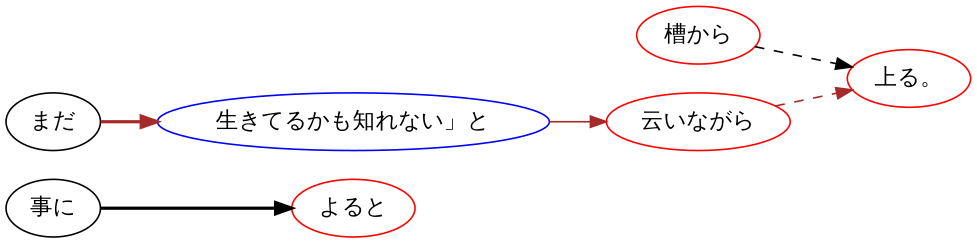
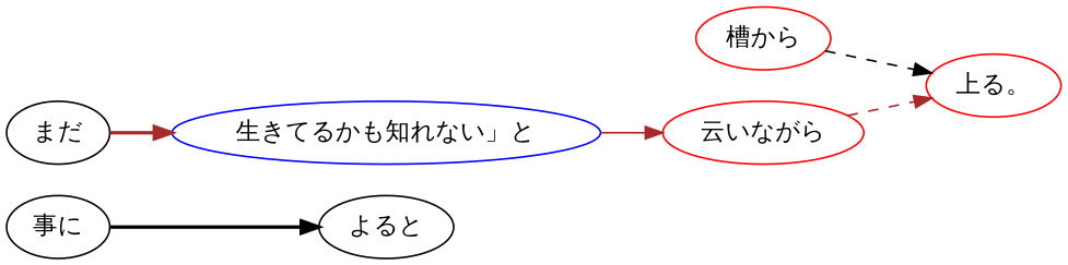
  digraph {
    fontname="DejaVu Sans"
    rankdir=LR
    node [color=red fontname="DejaVu Sans"]
    edge [color=brown fontname="DejaVu Sans" style=bold]
    n1 [color=black label="事に"]
-   n2 [label="よると"]
+   n2 [color=black label="よると"]
    n3 [color=blue label="生きてるかも知れない」と"]
    n4 [label="云いながら"]
    n5 [color=black label="まだ"]
    n6 [label="上る。"]
    n7 [label="槽から"]
    n1 -> n2 [color=black]
    n3 -> n4 [style=solid]
    n4 -> n6 [style=dashed]
    n5 -> n3
    n7 -> n6 [color=black style=dashed]
  }
